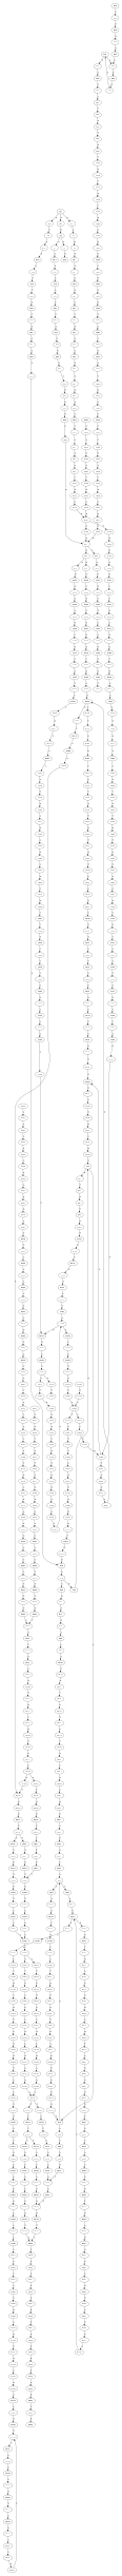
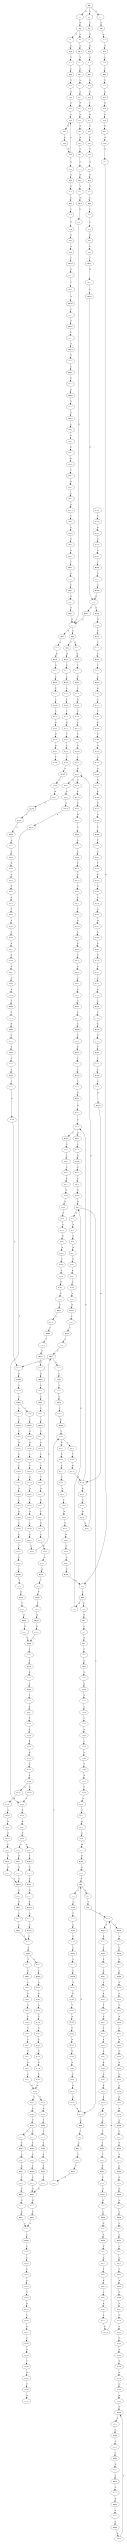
  strict digraph {
    fontname="Courier Prime"
    node [fontname="Courier Prime"]
    edge [fontname="Courier Prime"]
    S0
    S1
    S2
    S3
    S4
    S5
    S6
    S7
    S8
    S9
    S10
    S11
    S12
    S13
    S14
    S15
    S16
    S17
    S18
    S19
    S20
    S21
    S22
    S23
    S24
    S25
    S26
    S27
    S28
    S29
    S30
    S31
    S32
    S33
    S34
    S35
    S36
    S37
    S38
    S39
    S40
    S41
    S42
    S43
    S44
    S45
    S46
    S47
    S48
    S49
    S50
    S51
    S52
    S53
    S54
    S55
    S56
    S57
    S58
    S59
    S60
    S61
    S62
    S63
    S64
    S65
    S66
    S67
    S68
    S69
    S70
    S71
    S72
    S73
    S74
    S75
    S76
    S77
    S78
    S79
    S80
    S81
    S82
    S83
    S84
    S85
    S86
    S87
    S88
    S89
    S90
    S91
    S92
    S93
    S94
    S95
    S96
    S97
    S98
    S99
    S100
    S101
    S102
    S103
    S104
    S105
    S106
    S107
    S108
    S109
    S110
    S111
    S112
    S113
    S114
    S115
    S116
    S117
    S118
    S119
    S120
    S121
    S122
    S123
    S124
    S125
    S126
    S127
    S128
    S129
    S130
    S131
    S132
    S133
    S134
    S135
    S136
    S137
    S138
    S139
    S140
    S141
    S142
    S143
    S144
    S145
    S146
    S147
    S148
    S149
    S150
    S151
    S152
    S153
    S154
    S155
    S156
    S157
    S158
    S159
    S160
    S161
    S162
    S163
    S164
    S165
    S166
    S167
    S168
    S169
    S170
    S171
    S172
    S173
    S174
    S175
    S176
    S177
    S178
    S179
    S180
    S181
    S182
    S183
    S184
    S185
    S186
    S187
    S188
    S189
    S190
    S191
    S192
    S193
    S194
    S195
    S196
    S197
    S198
    S199
    S200
    S201
    S202
    S203
    S204
    S205
    S206
    S207
    S208
    S209
    S210
    S211
    S212
    S213
+   S214
    S215
    S216
    S217
    S218
    S219
    S220
    S222
    S223
    S224
    S225
    S226
    S227
    S228
    S229
    S230
    S231
    S232
    S233
    S234
    S235
    S221
    S236
    S237
    S238
    S239
    S240
    S241
    S242
    S243
    S244
    S245
    S246
    S247
    S248
    S249
    S250
    S251
    S252
    S253
    S254
    S255
    S256
    S257
    S258
    S259
    S260
    S261
    S262
    S263
    S264
    S265
    S266
    S267
    S268
    S269
    S270
    S271
    S272
    S273
    S274
    S275
    S276
    S277
    S278
    S279
    S280
    S281
    S282
    S283
    S284
    S285
    S286
    S287
    S288
    S289
    S290
    S291
    S292
    S293
    S294
    S295
    S296
    S297
    S298
    S299
    S300
    S301
    S302
    S303
    S304
    S305
    S306
    S307
    S308
    S309
    S310
    S311
    S312
    S313
    S314
    S315
    S316
    S317
    S318
    S319
    S320
    S321
    S322
    S323
    S324
    S325
    S326
    S327
    S328
    S329
    S330
    S331
    S332
    S333
    S334
    S335
    S336
    S337
    S338
    S339
    S340
    S341
    S342
    S343
    S344
    S345
    S346
    S347
    S348
    S349
    S350
    S351
    S352
    S353
    S354
    S355
    S356
    S357
    S358
    S359
    S360
    S361
    S362
    S363
    S364
    S365
    S366
    S367
    S368
    S369
    S370
    S371
    S372
    S373
    S374
    S375
    S376
    S377
    S378
    S379
    S380
    S381
    S382
    S383
    S384
    S385
    S386
    S387
    S388
    S389
    S390
    S391
    S392
    S393
    S394
    S395
    S396
    S397
    S398
    S399
    S400
    S401
    S402
    S403
    S404
    S405
    S406
    S407
    S408
    S409
    S410
    S411
    S412
    S413
    S414
    S415
    S416
    S417
    S418
    S419
    S420
    S421
    S422
    S423
    S424
    S425
    S426
    S427
    S428
    S429
    S430
    S431
    S432
    S433
    S434
    S435
    S436
    S437
    S438
    S439
    S440
    S441
    S442
    S443
    S444
    S445
    S446
    S447
    S448
    S449
    S450
    S451
    S452
    S453
    S454
    S455
    S456
    S457
    S458
    S459
    S460
    S461
    S462
    S463
    S464
    S465
    S466
    S467
    S468
    S469
    S470
    S471
    S472
    S473
    S474
    S475
    S476
    S477
    S478
    S479
    S480
    S481
    S482
    S483
    S484
    S485
    S486
    S487
    S488
    S489
    S490
    S491
    S492
    S493
    S494
    S495
    S496
    S497
    S498
    S499
    S500
    S501
    S502
    S503
    S504
    S505
    S506
    S507
    S508
    S509
    S510
    S511
    S512
    S513
    S514
    S515
    S516
    S517
    S518
    S519
    S520
    S521
    S522
    S523
    S524
    S525
    S526
    S527
    S528
    S529
    S530
    S531
    S532
    S533
    S534
    S535
    S536
    S537
    S538
    S539
    S540
    S541
    S542
    S543
    S544
    S545
    S546
    S547
    S548
    S549
    S550
    S551
    S552
    S553
    S554
    S555
    S556
    S557
    S558
    S559
    S560
    S561
    S562
    S563
    S564
    S565
    S566
    S567
    S568
    S569
    S570
    S571
    S572
    S573
    S574
    S575
    S576
    S577
    n579 [label=S778]
    S579
    S580
    S581
    S582
    S583
    S584
    S585
    S586
    S587
    S588
    S589
    S590
    S591
    S592
    S593
    S594
    S595
    S596
    S597
    S598
    S599
    S600
    S601
    S602
    S603
    S604
    S605
    S606
    S607
    S608
    S609
    S610
    S611
    S612
    S613
    S614
    S615
    S616
    S617
    S618
    S619
    S620
    S621
    S622
    S623
    S624
    S625
    S626
    S627
    S628
    S629
    S630
    S631
    S632
    S633
    S634
    S635
    S636
    S637
    S638
    S639
    S640
    S641
    S642
    S643
    S0 -> S1 [label=G]
    S0 -> S2 [label=A]
    S0 -> S3 [label=T]
    S1 -> S4 [label=G]
    S2 -> S5 [label=C]
    S3 -> S6 [label=C]
    S4 -> S7 [label=A]
    S4 -> S8 [label=T]
    S5 -> S9 [label=G]
    S6 -> S10 [label=A]
    S7 -> S11 [label=A]
    S8 -> S12 [label=G]
    S9 -> S13 [label=G]
    S10 -> S14 [label=T]
    S11 -> S15 [label=G]
+   S12 -> S16 [label=T]
    S13 -> S17 [label=G]
    S14 -> S18 [label=A]
    S15 -> S19 [label=A]
    S16 -> S20 [label=C]
    S17 -> S21 [label=A]
    S18 -> S22 [label=C]
    S19 -> S23 [label=A]
    S20 -> S24 [label=T]
    S21 -> S25 [label=G]
    S22 -> S26 [label=T]
    S23 -> S27 [label=C]
    S24 -> S28 [label=G]
    S25 -> S29 [label=C]
    S26 -> S30 [label=G]
    S27 -> S31 [label=T]
    S28 -> S32 [label=T]
    S29 -> S33 [label=C]
    S30 -> S34 [label=T]
    S31 -> S35 [label=A]
    S32 -> S36 [label=C]
    S33 -> S37 [label=G]
    S34 -> S38 [label=G]
    S35 -> S39 [label=T]
    S36 -> S40 [label=T]
    S37 -> S41 [label=G]
    S38 -> S42 [label=G]
    S39 -> S43 [label=G]
    S40 -> S44 [label=G]
    S41 -> S45 [label=A]
    S42 -> S46 [label=A]
    S43 -> S47 [label=A]
    S44 -> S48 [label=T]
    S45 -> S49 [label=G]
    S46 -> S50 [label=G]
    S47 -> S51 [label=C]
    S48 -> S36 [label=C]
    S48 -> S52 [label=T]
    S49 -> S53 [label=G]
    S50 -> S54 [label=G]
    S51 -> S55 [label=G]
    S52 -> S56 [label=T]
    S53 -> S57 [label=G]
    S54 -> S58 [label=A]
    S55 -> S59 [label=A]
    S56 -> S60 [label=T]
    S57 -> S61 [label=T]
    S58 -> S62 [label=C]
    S58 -> S63 [label=G]
    S59 -> S64 [label=G]
    S60 -> S65 [label=A]
    S61 -> S66 [label=A]
    S62 -> S67 [label=G]
    S63 -> S68 [label=G]
    S64 -> S69 [label=G]
    S65 -> S70 [label=C]
    S66 -> S71 [label=C]
    S67 -> S72 [label=A]
    S68 -> S73 [label=G]
    S68 -> S74 [label=A]
    S69 -> S75 [label=G]
    S70 -> S76 [label=T]
    S71 -> S77 [label=A]
    S72 -> S78 [label=G]
    S73 -> S79 [label=C]
    S74 -> S80 [label=A]
    S74 -> S81 [label=G]
    S75 -> S82 [label=A]
    S75 -> S83 [label=G]
    S76 -> S84 [label=T]
    S77 -> S85 [label=G]
    S78 -> S86 [label=C]
    S79 -> S87 [label=G]
    S80 -> S88 [label=C]
    S81 -> S89 [label=A]
    S81 -> S90 [label=C]
    S82 -> S91 [label=A]
    S83 -> S92 [label=G]
    S83 -> S93 [label=T]
    S84 -> S94 [label=T]
    S85 -> S95 [label=A]
    S86 -> S96 [label=A]
    S87 -> S97 [label=T]
    S88 -> S98 [label=A]
    S89 -> S99 [label=A]
    S90 -> S100 [label=A]
    S91 -> S101 [label=G]
    S92 -> S102 [label=T]
    S93 -> S103 [label=G]
    S94 -> S104 [label=C]
    S95 -> S105 [label=C]
    S96 -> S106 [label=T]
    S97 -> S107 [label=G]
    S98 -> S108 [label=T]
    S99 -> S109 [label=G]
    S100 -> S110 [label=T]
    S101 -> S111 [label=G]
    S102 -> S112 [label=C]
    S103 -> S113 [label=G]
    S104 -> S114 [label=T]
    S105 -> S115 [label=G]
    S106 -> S116 [label=T]
    S107 -> S117 [label=G]
-   S108 -> S597 [label=C]
+   S108 -> S118 [label=C]
    S109 -> S119 [label=A]
    S109 -> S120 [label=G]
    S110 -> S121 [label=C]
    S111 -> S122 [label=C]
    S112 -> S123 [label=G]
    S113 -> S124 [label=A]
    S114 -> S125 [label=C]
    S115 -> S126 [label=A]
    S116 -> S127 [label=T]
    S117 -> S128 [label=T]
    S118 -> S129 [label=G]
    S119 -> S130 [label=A]
    S120 -> S131 [label=G]
    S121 -> S132 [label=T]
    S122 -> S133 [label=T]
    S123 -> S134 [label=C]
    S124 -> S135 [label=A]
    S125 -> S136 [label=T]
    S126 -> S137 [label=G]
    S127 -> S138 [label=C]
    S128 -> S139 [label=C]
    S129 -> S140 [label=C]
    S130 -> S141 [label=A]
    S131 -> S142 [label=C]
    S132 -> S143 [label=C]
    S133 -> S144 [label=A]
    S134 -> S145 [label=G]
    S135 -> S146 [label=T]
    S136 -> S147 [label=C]
    S137 -> S148 [label=T]
    S137 -> S149 [label=G]
    S138 -> S150 [label=A]
    S139 -> S151 [label=G]
    S140 -> S152 [label=C]
    S140 -> S153 [label=T]
    S141 -> S154 [label=A]
    S142 -> S155 [label=G]
    S143 -> S156 [label=A]
    S144 -> S157 [label=A]
    S145 -> S158 [label=G]
    S146 -> S159 [label=C]
    S147 -> S160 [label=G]
    S148 -> S161 [label=G]
    S149 -> S75 [label=G]
    S150 -> S162 [label=G]
    S151 -> S163 [label=A]
    S152 -> S164 [label=C]
    S153 -> S165 [label=A]
    S154 -> S166 [label=C]
    S155 -> S167 [label=A]
    S156 -> S168 [label=C]
    S157 -> S169 [label=G]
    S158 -> S170 [label=T]
    S159 -> S171 [label=G]
    S160 -> S172 [label=A]
    S161 -> S173 [label=G]
    S162 -> S174 [label=A]
    S163 -> S175 [label=A]
    S164 -> S176 [label=G]
    S165 -> S177 [label=T]
    S166 -> S178 [label=G]
    S167 -> S179 [label=A]
    S168 -> S180 [label=T]
    S169 -> S181 [label=G]
    S170 -> S182 [label=C]
    S171 -> S183 [label=C]
    S172 -> S184 [label=G]
    S173 -> S185 [label=C]
    S174 -> S186 [label=C]
    S175 -> S187 [label=C]
    S176 -> S188 [label=G]
    S177 -> S189 [label=C]
    S178 -> S190 [label=A]
    S179 -> S191 [label=G]
    S180 -> S192 [label=G]
    S181 -> S193 [label=G]
    S182 -> S194 [label=G]
    S183 -> S195 [label=A]
    S184 -> S196 [label=T]
    S185 -> S197 [label=T]
    S186 -> S198 [label=T]
    S187 -> S199 [label=A]
    S188 -> S200 [label=G]
    S188 -> S201 [label=T]
    S189 -> S202 [label=A]
    S190 -> S203 [label=G]
    S191 -> S204 [label=G]
    S192 -> S205 [label=T]
    S193 -> S206 [label=T]
    S194 -> S207 [label=A]
    S195 -> S208 [label=C]
    S196 -> S209 [label=C]
    S197 -> S210 [label=C]
    S198 -> S211 [label=A]
    S199 -> S212 [label=A]
    S199 -> S213 [label=T]
+   S200 -> S214 [label=A]
    S200 -> S215 [label=G]
    S201 -> S216 [label=C]
    S202 -> S217 [label=T]
    S203 -> S218 [label=G]
    S204 -> S219 [label=A]
    S205 -> S220 [label=T]
    S207 -> S222 [label=G]
    S208 -> S223 [label=C]
    S209 -> S224 [label=G]
    S210 -> S225 [label=C]
    S211 -> S226 [label=T]
    S212 -> S227 [label=C]
    S213 -> S228 [label=G]
+   S214 -> S229 [label=G]
    S215 -> S230 [label=A]
    S216 -> S231 [label=G]
    S217 -> S232 [label=G]
    S218 -> S233 [label=A]
    S219 -> S234 [label=G]
    S220 -> S235 [label=G]
    S222 -> S237 [label=T]
    S222 -> S238 [label=C]
    S223 -> S239 [label=C]
    S224 -> S240 [label=G]
    S225 -> S241 [label=G]
    S226 -> S242 [label=A]
    S227 -> S243 [label=A]
    S228 -> S244 [label=A]
    S229 -> S245 [label=A]
    S230 -> S246 [label=G]
    S231 -> S247 [label=A]
    S232 -> S248 [label=T]
    S233 -> S249 [label=G]
    S234 -> S250 [label=T]
    S235 -> S251 [label=A]
    S221 -> S236 [label=C]
    S236 -> S252 [label=A]
    S237 -> S253 [label=A]
    S238 -> S254 [label=T]
    S239 -> S255 [label=G]
    S240 -> S256 [label=G]
    S241 -> S257 [label=A]
    S242 -> S258 [label=G]
    S243 -> S259 [label=T]
    S244 -> S260 [label=C]
    S245 -> S261 [label=A]
    S246 -> S262 [label=G]
    S247 -> S222 [label=G]
    S248 -> S263 [label=G]
    S249 -> S264 [label=G]
    S250 -> S265 [label=A]
    S251 -> S266 [label=G]
    S252 -> S267 [label=G]
    S253 -> S268 [label=A]
    S254 -> S269 [label=G]
    S255 -> S270 [label=T]
    S256 -> S271 [label=T]
    S257 -> S272 [label=G]
    S258 -> S273 [label=G]
    S259 -> S274 [label=C]
    S260 -> S275 [label=C]
    S260 -> S276 [label=A]
    S261 -> S277 [label=A]
    S262 -> S278 [label=A]
    S263 -> S279 [label=G]
    S264 -> S280 [label=T]
    S265 -> S281 [label=G]
    S266 -> S282 [label=G]
    S267 -> S283 [label=A]
    S268 -> S284 [label=G]
    S269 -> S285 [label=G]
    S270 -> S286 [label=C]
    S271 -> S287 [label=A]
    S272 -> S288 [label=T]
    S273 -> S289 [label=A]
    S274 -> S290 [label=G]
    S275 -> S291 [label=C]
    S276 -> S292 [label=C]
    S277 -> S293 [label=G]
    S278 -> S294 [label=G]
    S279 -> S295 [label=A]
    S280 -> S296 [label=A]
    S281 -> S297 [label=A]
    S282 -> S298 [label=A]
    S283 -> S299 [label=C]
    S284 -> S300 [label=T]
    S285 -> S301 [label=C]
    S286 -> S302 [label=C]
    S287 -> S303 [label=C]
    S288 -> S304 [label=C]
    S289 -> S305 [label=G]
    S290 -> S140 [label=C]
    S291 -> S306 [label=G]
+   S292 -> S307 [label=C]
    S293 -> S308 [label=A]
    S294 -> S68 [label=G]
    S295 -> S309 [label=G]
    S296 -> S310 [label=A]
    S297 -> S311 [label=G]
    S298 -> S312 [label=G]
    S299 -> S313 [label=G]
    S300 -> S314 [label=G]
    S301 -> S315 [label=A]
    S302 -> S316 [label=A]
    S303 -> S317 [label=G]
    S304 -> S318 [label=G]
    S305 -> S319 [label=G]
    S306 -> S320 [label=G]
    S307 -> S321 [label=G]
    S308 -> S322 [label=G]
    S309 -> S54 [label=G]
    S310 -> S323 [label=T]
    S311 -> S324 [label=G]
    S312 -> S325 [label=G]
    S313 -> S326 [label=A]
    S314 -> S327 [label=G]
    S315 -> S328 [label=C]
    S316 -> S329 [label=G]
    S317 -> S330 [label=A]
    S318 -> S331 [label=A]
    S319 -> S332 [label=A]
    S320 -> S333 [label=A]
    S321 -> S334 [label=A]
    S322 -> S335 [label=A]
    S323 -> S336 [label=G]
    S324 -> S337 [label=T]
    S325 -> S74 [label=A]
    S326 -> S137 [label=G]
    S327 -> S338 [label=T]
    S328 -> S339 [label=T]
    S329 -> S340 [label=G]
    S330 -> S341 [label=C]
    S331 -> S342 [label=C]
    S332 -> S81 [label=G]
    S333 -> S343 [label=C]
    S334 -> S344 [label=C]
    S335 -> S345 [label=G]
    S336 -> S346 [label=A]
    S337 -> S347 [label=A]
    S338 -> S348 [label=C]
    S338 -> S349 [label=T]
    S339 -> S350 [label=T]
    S340 -> S351 [label=A]
    S341 -> S352 [label=G]
    S342 -> S353 [label=G]
    S343 -> S354 [label=G]
    S344 -> S355 [label=C]
    S345 -> S356 [label=T]
    S346 -> S357 [label=C]
    S347 -> S358 [label=C]
    S348 -> S359 [label=T]
    S349 -> S360 [label=T]
    S350 -> S361 [label=G]
    S351 -> S362 [label=G]
    S352 -> S363 [label=A]
    S353 -> S364 [label=T]
    S354 -> S365 [label=T]
    S355 -> S366 [label=T]
    S356 -> S367 [label=C]
    S357 -> S368 [label=G]
    S358 -> S369 [label=A]
    S359 -> S370 [label=G]
    S360 -> S371 [label=G]
    S361 -> S372 [label=T]
    S362 -> S373 [label=A]
    S363 -> S374 [label=C]
    S364 -> S375 [label=G]
    S365 -> S376 [label=C]
    S366 -> S377 [label=A]
    S367 -> S378 [label=T]
    S368 -> S379 [label=A]
    S369 -> S380 [label=C]
    S370 -> S381 [label=T]
    S371 -> S382 [label=T]
    S372 -> S383 [label=T]
    S373 -> S384 [label=G]
    S374 -> S385 [label=C]
    S375 -> S386 [label=A]
    S376 -> S387 [label=G]
    S377 -> S388 [label=G]
    S378 -> S389 [label=T]
    S379 -> S390 [label=A]
    S380 -> S391 [label=G]
    S381 -> S392 [label=G]
    S382 -> S393 [label=G]
    S383 -> S394 [label=G]
    S384 -> S395 [label=A]
    S385 -> S396 [label=C]
    S386 -> S397 [label=C]
    S387 -> S398 [label=A]
    S388 -> S399 [label=G]
    S389 -> S400 [label=C]
    S390 -> S401 [label=G]
    S391 -> S402 [label=G]
    S392 -> S403 [label=T]
    S393 -> S404 [label=T]
    S394 -> S405 [label=A]
    S395 -> S406 [label=G]
    S396 -> S407 [label=G]
    S397 -> S408 [label=T]
    S398 -> S409 [label=A]
    S399 -> S410 [label=A]
    S400 -> S411 [label=A]
    S401 -> S412 [label=G]
    S402 -> S413 [label=T]
    S403 -> S414 [label=A]
    S404 -> S415 [label=A]
    S405 -> S416 [label=A]
    S406 -> S417 [label=C]
    S407 -> S418 [label=A]
    S408 -> S419 [label=C]
    S409 -> S420 [label=C]
    S410 -> S421 [label=C]
    S411 -> S422 [label=A]
    S412 -> S423 [label=A]
    S413 -> S424 [label=G]
    S414 -> S425 [label=A]
    S415 -> S426 [label=A]
    S416 -> S427 [label=C]
    S417 -> S428 [label=G]
    S418 -> S429 [label=C]
    S419 -> S430 [label=T]
    S420 -> S199 [label=A]
    S421 -> S431 [label=A]
    S422 -> S432 [label=A]
    S423 -> S433 [label=A]
    S424 -> S434 [label=A]
    S425 -> S435 [label=C]
    S426 -> S435 [label=C]
    S427 -> S436 [label=C]
    S428 -> S437 [label=A]
    S429 -> S438 [label=G]
    S430 -> S439 [label=T]
    S431 -> S440 [label=A]
    S432 -> S441 [label=T]
    S433 -> S442 [label=A]
    S434 -> S443 [label=G]
    S435 -> S444 [label=C]
    S436 -> S445 [label=G]
    S437 -> S446 [label=C]
    S438 -> S447 [label=A]
    S439 -> S448 [label=G]
    S440 -> S449 [label=C]
    S441 -> S450 [label=A]
    S442 -> S451 [label=A]
    S443 -> S452 [label=G]
    S444 -> S453 [label=T]
    S444 -> S454 [label=C]
    S445 -> S455 [label=T]
    S446 -> S456 [label=T]
    S447 -> S457 [label=G]
    S448 -> S458 [label=T]
    S449 -> S459 [label=T]
    S450 -> S460 [label=T]
    S451 -> S461 [label=A]
    S452 -> S462 [label=T]
    S453 -> S463 [label=C]
    S454 -> S464 [label=C]
    S455 -> S465 [label=A]
    S456 -> S466 [label=C]
    S457 -> S467 [label=G]
    S458 -> S468 [label=A]
    S459 -> S469 [label=T]
    S460 -> S470 [label=G]
    S461 -> S471 [label=A]
    S462 -> S472 [label=A]
    S463 -> S473 [label=A]
    S464 -> S474 [label=A]
    S465 -> S475 [label=C]
    S466 -> S476 [label=C]
    S467 -> S75 [label=G]
    S468 -> S477 [label=G]
    S469 -> S478 [label=T]
    S470 -> S479 [label=A]
    S471 -> S480 [label=C]
    S472 -> S481 [label=G]
    S473 -> S482 [label=A]
    S474 -> S483 [label=G]
    S475 -> S484 [label=A]
    S476 -> S485 [label=T]
    S477 -> S486 [label=A]
    S478 -> S487 [label=G]
    S479 -> S488 [label=C]
    S480 -> S489 [label=G]
    S481 -> S490 [label=G]
    S482 -> S491 [label=A]
    S483 -> S492 [label=A]
    S484 -> S493 [label=C]
    S485 -> S494 [label=C]
    S486 -> S495 [label=A]
    S487 -> S496 [label=C]
    S488 -> S497 [label=C]
    S489 -> S498 [label=G]
    S490 -> S499 [label=A]
    S491 -> S500 [label=A]
    S492 -> S501 [label=A]
    S493 -> S502 [label=G]
    S494 -> S503 [label=G]
    S495 -> S504 [label=G]
    S496 -> S505 [label=C]
    S497 -> S506 [label=C]
    S498 -> S507 [label=A]
    S499 -> S508 [label=G]
    S500 -> S509 [label=G]
    S501 -> S510 [label=G]
    S502 -> S511 [label=C]
    S503 -> S512 [label=A]
    S504 -> S513 [label=C]
    S505 -> S514 [label=C]
    S506 -> S515 [label=C]
    S507 -> S516 [label=G]
    S508 -> S517 [label=A]
    S509 -> S518 [label=A]
    S510 -> S519 [label=A]
    S511 -> S520 [label=C]
    S512 -> S521 [label=A]
    S513 -> S522 [label=G]
    S514 -> S523 [label=G]
    S515 -> S524 [label=A]
    S516 -> S525 [label=G]
    S517 -> S526 [label=A]
    S518 -> S527 [label=G]
    S519 -> S528 [label=G]
    S520 -> S529 [label=C]
    S521 -> S530 [label=C]
    S522 -> S531 [label=C]
    S523 -> S532 [label=A]
    S524 -> S533 [label=A]
    S525 -> S534 [label=T]
    S526 -> S109 [label=G]
    S527 -> S535 [label=A]
    S528 -> S536 [label=A]
    S529 -> S537 [label=G]
    S530 -> S538 [label=A]
    S531 -> S539 [label=A]
    S532 -> S540 [label=T]
    S533 -> S541 [label=C]
    S534 -> S542 [label=A]
    S535 -> S543 [label=A]
    S536 -> S544 [label=A]
    S537 -> S545 [label=G]
    S538 -> S213 [label=T]
    S539 -> S546 [label=C]
    S540 -> S547 [label=T]
    S541 -> S548 [label=C]
    S542 -> S549 [label=G]
    S543 -> S550 [label=A]
    S544 -> S550 [label=A]
    S545 -> S200 [label=G]
    S546 -> S551 [label=T]
    S547 -> S552 [label=G]
    S548 -> S553 [label=T]
    S549 -> S554 [label=A]
    S550 -> S555 [label=C]
    S550 -> S556 [label=T]
    S551 -> S557 [label=C]
    S552 -> S558 [label=A]
    S553 -> S559 [label=G]
    S554 -> S560 [label=A]
    S555 -> S561 [label=C]
    S556 -> S562 [label=C]
    S557 -> S563 [label=G]
    S558 -> S564 [label=G]
    S559 -> S565 [label=A]
    S560 -> S566 [label=G]
    S561 -> S567 [label=C]
    S562 -> S568 [label=C]
    S563 -> S569 [label=C]
    S564 -> S570 [label=T]
    S565 -> S571 [label=G]
    S566 -> S572 [label=T]
    S567 -> S573 [label=A]
    S567 -> S574 [label=C]
    S568 -> S575 [label=C]
    S569 -> S576 [label=C]
    S570 -> S577 [label=A]
    S571 -> n579 [label=A]
    S572 -> S579 [label=A]
    S573 -> S580 [label=A]
    S574 -> S581 [label=A]
    S575 -> S582 [label=A]
    S576 -> S583 [label=C]
    S577 -> S584 [label=A]
    n579 -> S585 [label=T]
    S579 -> S586 [label=A]
    S580 -> S587 [label=A]
    S581 -> S588 [label=A]
    S582 -> S589 [label=A]
    S583 -> S590 [label=G]
    S584 -> S591 [label=A]
    S584 -> S592 [label=G]
    S585 -> S593 [label=A]
    S586 -> S594 [label=A]
    S587 -> S595 [label=A]
    S588 -> S596 [label=A]
    S589 -> S597 [label=A]
    S590 -> S188 [label=G]
    S591 -> S598 [label=T]
    S592 -> S300 [label=T]
    S593 -> S599 [label=A]
    S594 -> S600 [label=A]
    S595 -> S601 [label=C]
    S596 -> S602 [label=C]
    S597 -> S603 [label=C]
    S598 -> S604 [label=G]
    S599 -> S605 [label=C]
    S600 -> S606 [label=G]
    S601 -> S607 [label=G]
    S602 -> S608 [label=G]
    S603 -> S608 [label=G]
    S604 -> S609 [label=G]
    S605 -> S610 [label=T]
    S606 -> S611 [label=T]
    S607 -> S612 [label=G]
    S608 -> S613 [label=G]
    S609 -> S614 [label=T]
    S610 -> S615 [label=T]
    S611 -> S616 [label=A]
    S612 -> S617 [label=T]
    S613 -> S618 [label=T]
    S614 -> S619 [label=C]
    S615 -> S620 [label=T]
    S616 -> S621 [label=G]
    S617 -> S622 [label=A]
    S618 -> S622 [label=A]
    S619 -> S623 [label=T]
    S620 -> S624 [label=G]
    S621 -> S625 [label=A]
    S622 -> S626 [label=C]
    S623 -> S627 [label=G]
    S624 -> S496 [label=C]
    S625 -> S628 [label=A]
    S626 -> S629 [label=A]
    S627 -> S381 [label=T]
    S628 -> S630 [label=G]
    S629 -> S631 [label=A]
    S630 -> S572 [label=T]
    S631 -> S632 [label=A]
    S632 -> S633 [label=A]
    S633 -> S634 [label=G]
    S634 -> S635 [label=G]
    S635 -> S636 [label=A]
    S636 -> S637 [label=G]
    S637 -> S638 [label=G]
    S638 -> S639 [label=T]
    S639 -> S640 [label=C]
    S640 -> S641 [label=T]
    S641 -> S642 [label=C]
    S642 -> S643 [label=T]
  }
